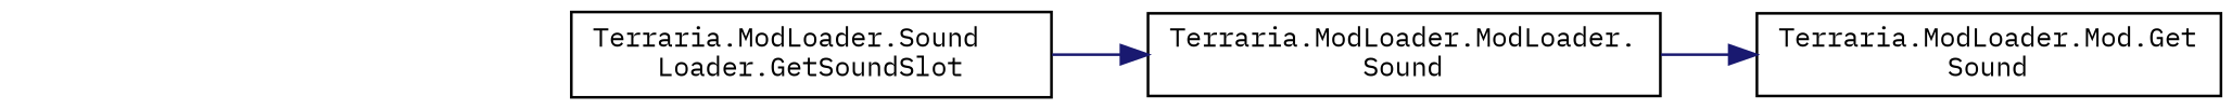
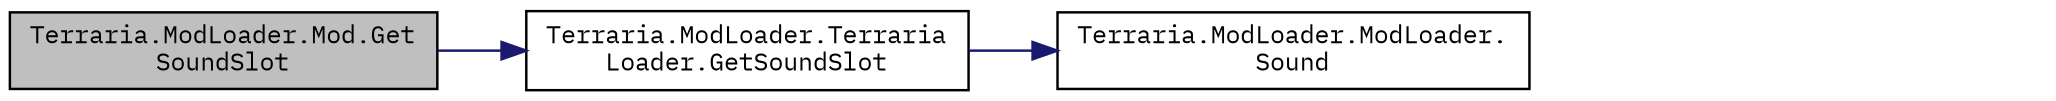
  digraph {
    fontname="IBM Plex Mono"
    rankdir=LR
    node [color=black fillcolor=white fontname="IBM Plex Mono" fontsize=10 shape=record style=filled]
    edge [color=midnightblue fontname="IBM Plex Mono" fontsize=10 labelfontname=Helvetica labelfontsize=10 style=solid]
-   n2 [height=0.2 label="Terraria.ModLoader.Sound\lLoader.GetSoundSlot" width=0.4]
+   n1 [fillcolor=grey75 fontcolor=black height=0.2 label="Terraria.ModLoader.Mod.Get\lSoundSlot" width=0.4]
+   n2 [height=0.2 label="Terraria.ModLoader.Terraria\lLoader.GetSoundSlot" width=0.4]
    n3 [height=0.2 label="Terraria.ModLoader.ModLoader.\lSound" width=0.4]
-   n4 [height=0.2 label="Terraria.ModLoader.Mod.Get\lSound" width=0.4]
+   n1 -> n2
    n2 -> n3
-   n3 -> n4
  }
